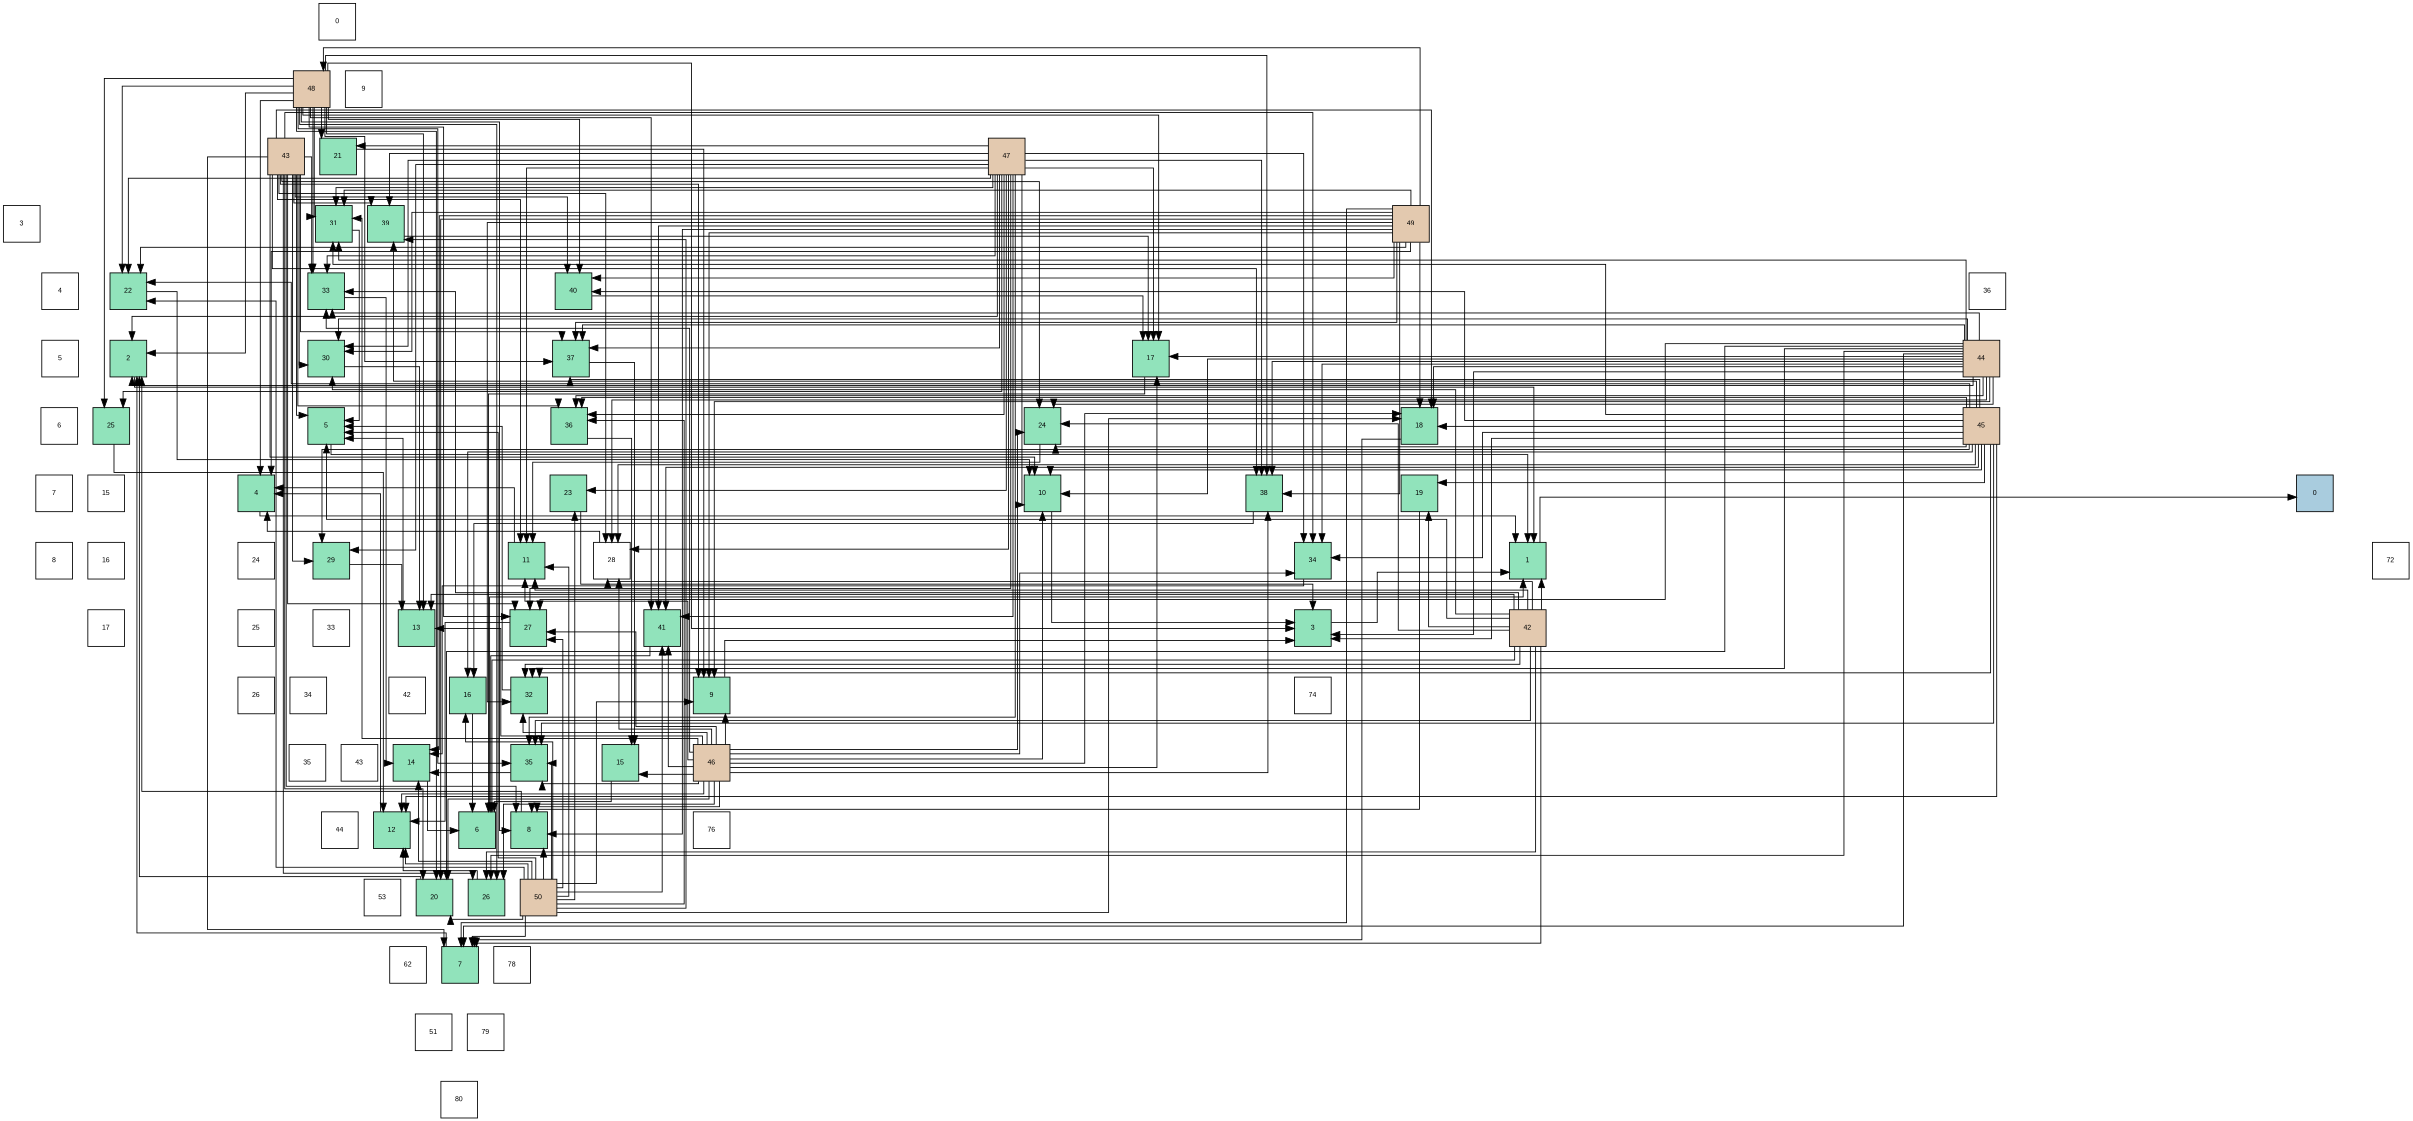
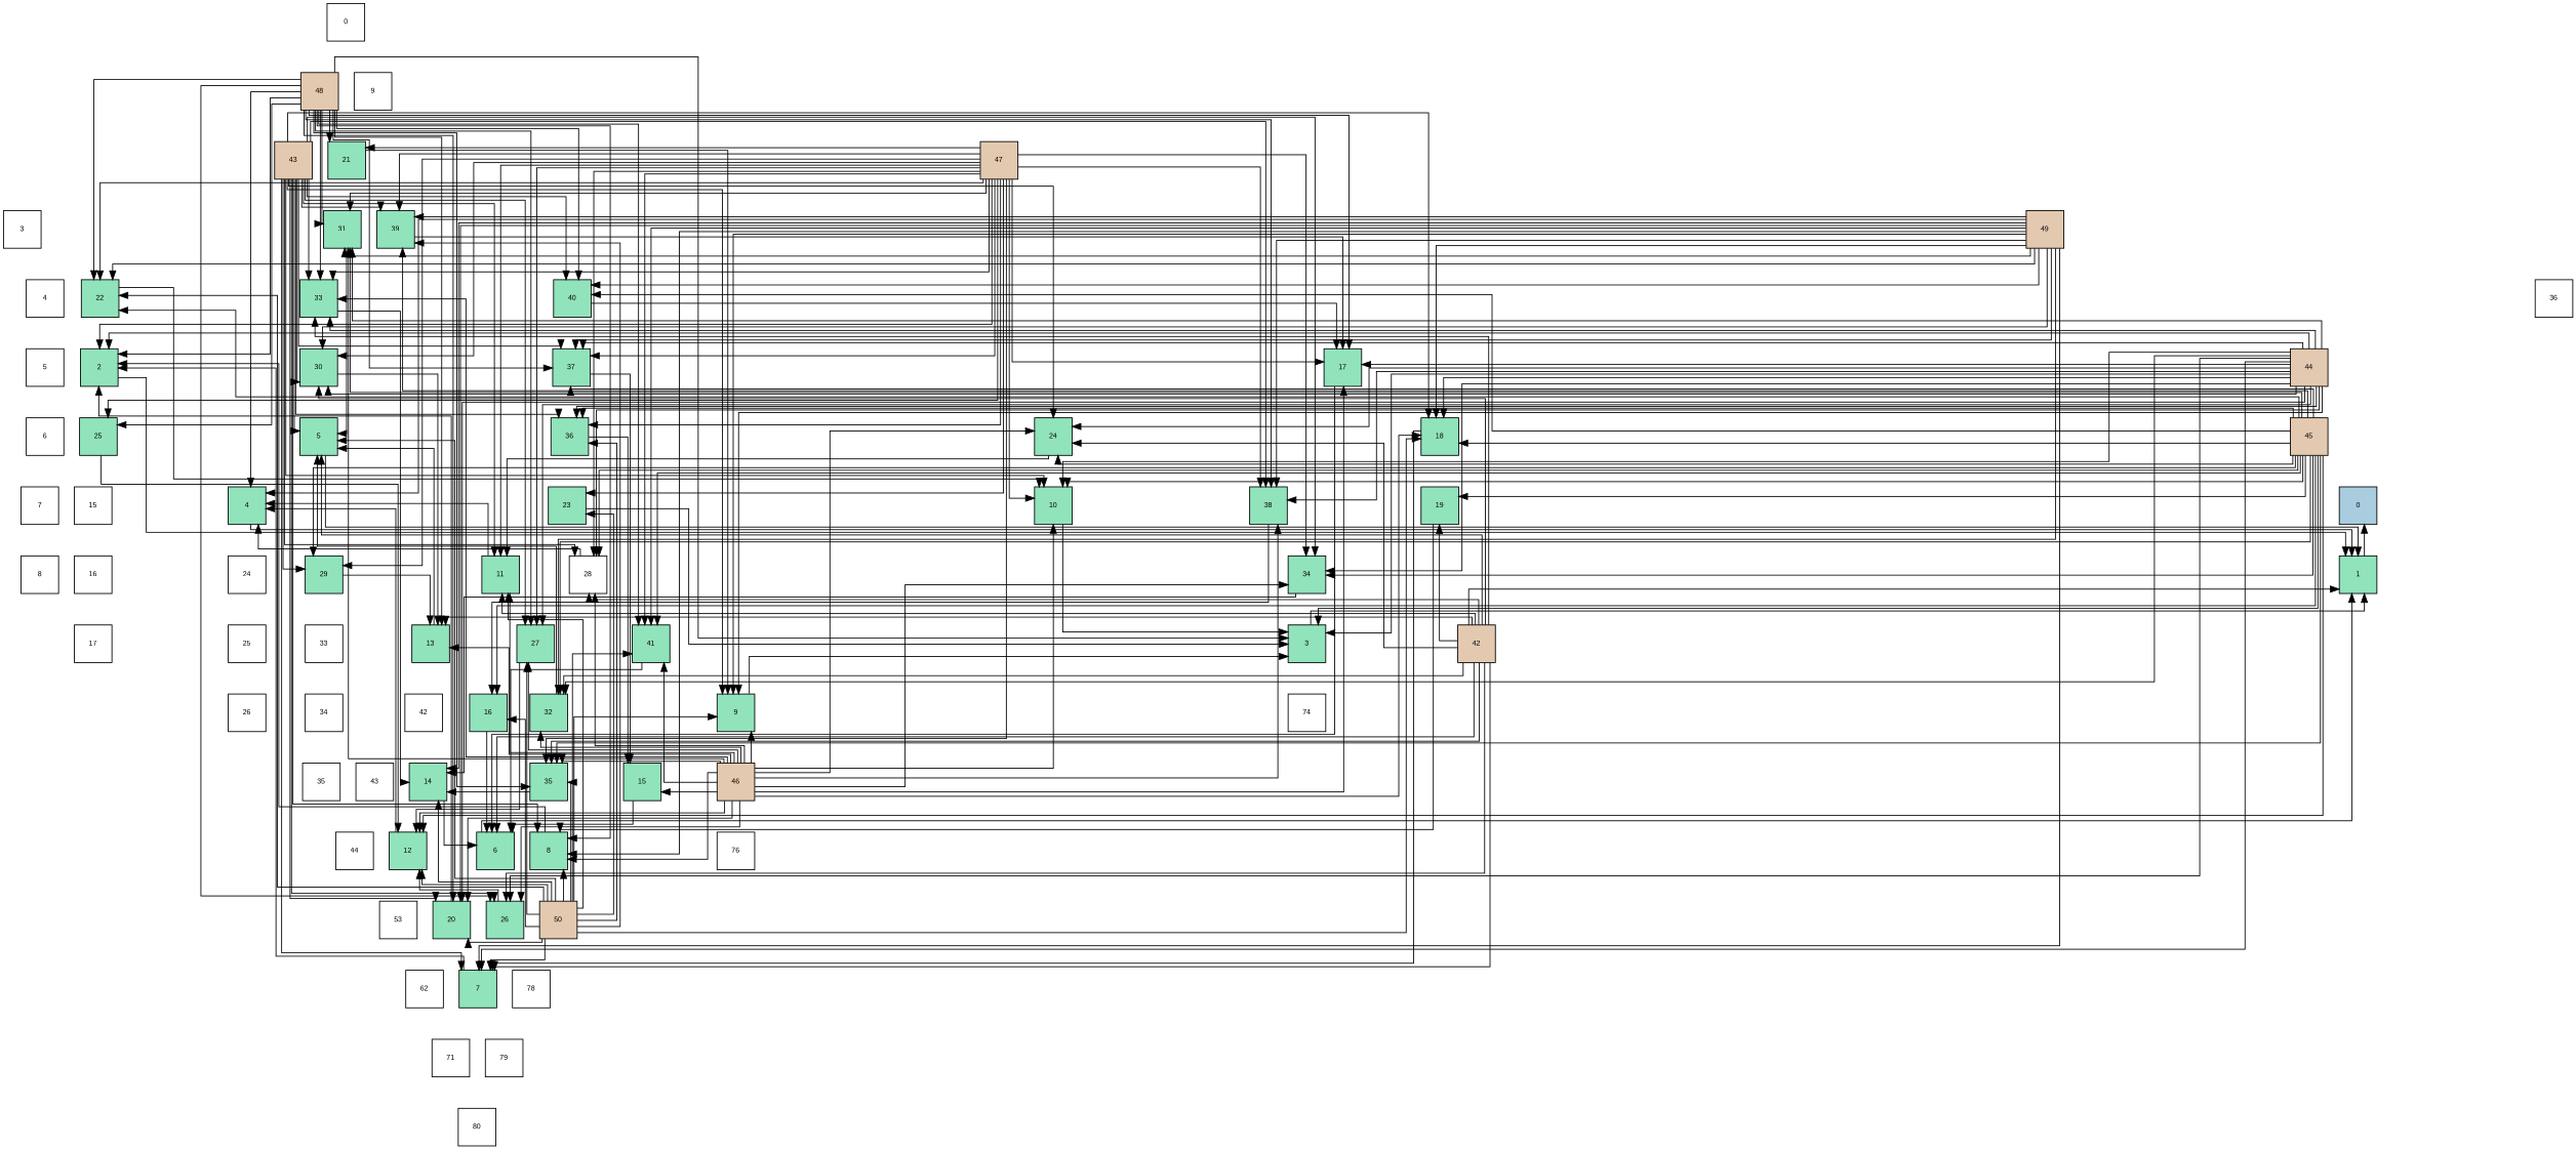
  digraph {
    fontname="Liberation Sans"
    rank=same
    rankdir=TB
    splines=ortho
    node [fillcolor="#91e3bb" fixedsize=true fontname="Liberation Sans" fontsize=8 shape=square style=filled]
    edge [constraint=false fontname="Liberation Sans" style=vis]
    n1 [fillcolor="#ffffff" label=0 width=0.6]
    n2 [fillcolor="#e3c9af" label=48 width=0.6]
    n3 [fillcolor="#ffffff" label=9 width=0.6]
    n4 [fillcolor="#e3c9af" label=43 width=0.6]
    n5 [label=21 width=0.6]
    n6 [label=31 width=0.6]
    n7 [label=22 width=0.6]
    n8 [label=2 width=0.6]
    n9 [label=25 width=0.6]
    n10 [label=33 width=0.6]
    n11 [label=4 width=0.6]
    n12 [label=40 width=0.6]
    n13 [label=37 width=0.6]
    n14 [label=17 width=0.6]
    n15 [label=13 width=0.6]
    n16 [label=38 width=0.6]
    n17 [label=27 width=0.6]
    n18 [label=41 width=0.6]
    n19 [label=35 width=0.6]
    n20 [label=20 width=0.6]
    n21 [label=3 width=0.6]
    n22 [label=8 width=0.6]
    n23 [label=26 width=0.6]
    n24 [fillcolor="#e3c9af" label=47 width=0.6]
    n25 [fillcolor="#ffffff" label=3 width=0.6]
    n26 [label=39 width=0.6]
    n27 [label=30 width=0.6]
    n28 [label=5 width=0.6]
    n29 [label=36 width=0.6]
    n30 [label=29 width=0.6]
    n31 [label=24 width=0.6]
    n32 [label=10 width=0.6]
    n33 [label=11 width=0.6]
    n34 [label=18 width=0.6]
    n35 [fillcolor="#ffffff" label=28 width=0.6]
    n36 [label=34 width=0.6]
    n37 [label=9 width=0.6]
    n38 [label=7 width=0.6]
    n39 [label=1 width=0.6]
    n40 [fillcolor="#ffffff" label=15 width=0.6]
    n41 [label=12 width=0.6]
    n42 [label=14 width=0.6]
    n43 [fillcolor="#ffffff" label=24 width=0.6]
    n44 [label=15 width=0.6]
    n45 [label=6 width=0.6]
    n46 [fillcolor="#ffffff" label=42 width=0.6]
    n47 [label=16 width=0.6]
    n48 [label=32 width=0.6]
    n49 [fillcolor="#ffffff" label=62 width=0.6]
    n50 [fillcolor="#ffffff" label=74 width=0.6]
    n51 [fillcolor="#e3c9af" label=50 width=0.6]
    n52 [fillcolor="#ffffff" label=78 width=0.6]
    n53 [fillcolor="#ffffff" label=4 width=0.6]
    n54 [label=23 width=0.6]
    n55 [fillcolor="#ffffff" label=33 width=0.6]
    n56 [label=19 width=0.6]
    n57 [fillcolor="#e3c9af" label=46 width=0.6]
-   n58 [fillcolor="#ffffff" label=51 width=0.6]
+   n58 [fillcolor="#ffffff" label=71 width=0.6]
    n59 [fillcolor="#ffffff" label=79 width=0.6]
    n60 [fillcolor="#ffffff" label=5 width=0.6]
    n61 [fillcolor="#ffffff" label=6 width=0.6]
    n62 [fillcolor="#ffffff" label=7 width=0.6]
    n63 [fillcolor="#ffffff" label=8 width=0.6]
    n64 [fillcolor="#ffffff" label=16 width=0.6]
    n65 [fillcolor="#ffffff" label=17 width=0.6]
    n66 [fillcolor="#ffffff" label=25 width=0.6]
    n67 [fillcolor="#ffffff" label=26 width=0.6]
    n68 [fillcolor="#e3c9af" label=49 width=0.6]
    n69 [fillcolor="#a9ccde" label=0 width=0.6]
    n70 [fillcolor="#e3c9af" label=42 width=0.6]
    n71 [fillcolor="#ffffff" label=53 width=0.6]
    n72 [fillcolor="#ffffff" label=34 width=0.6]
    n73 [fillcolor="#ffffff" label=35 width=0.6]
    n74 [fillcolor="#ffffff" label=36 width=0.6]
    n75 [fillcolor="#ffffff" label=43 width=0.6]
    n76 [fillcolor="#ffffff" label=44 width=0.6]
    n77 [fillcolor="#e3c9af" label=44 width=0.6]
    n78 [fillcolor="#ffffff" label=76 width=0.6]
    n79 [fillcolor="#e3c9af" label=45 width=0.6]
-   n80 [fillcolor="#ffffff" label=72 width=0.6]
    n81 [fillcolor="#ffffff" label=80 width=0.6]
    n1 -> n2 [constraint=true style=invis]
    n1 -> n3 [constraint=true style=invis]
    n2 -> n4 [constraint=true style=invis]
    n2 -> n5
    n2 -> n5 [constraint=true style=invis]
    n2 -> n6
    n2 -> n7
    n2 -> n8
    n2 -> n9
    n2 -> n10
    n2 -> n11
    n2 -> n12
    n2 -> n13
    n2 -> n14
    n2 -> n15
    n2 -> n16
    n2 -> n17
    n2 -> n18
    n2 -> n19
    n2 -> n20
    n2 -> n21
    n2 -> n22
    n2 -> n23
    n3 -> n5 [constraint=true style=invis]
    n3 -> n24 [constraint=true style=invis]
    n4 -> n6 [constraint=true style=invis]
    n4 -> n10
    n4 -> n12
    n4 -> n13
    n4 -> n16
    n4 -> n17
    n4 -> n20
    n4 -> n22
    n4 -> n23
    n4 -> n25 [constraint=true style=invis]
    n4 -> n26
    n4 -> n27
    n4 -> n28
    n4 -> n29
    n4 -> n30
    n4 -> n31
    n4 -> n32
    n4 -> n33
    n4 -> n34
    n4 -> n35
    n4 -> n36
    n4 -> n37
    n4 -> n38
    n5 -> n6 [constraint=true style=invis]
    n5 -> n26 [constraint=true style=invis]
    n5 -> n37
    n6 -> n7 [constraint=true style=invis]
    n6 -> n10 [constraint=true style=invis]
    n6 -> n28
    n7 -> n8 [constraint=true style=invis]
    n7 -> n27 [constraint=true style=invis]
    n7 -> n32
    n8 -> n9 [constraint=true style=invis]
    n8 -> n28 [constraint=true style=invis]
    n8 -> n39
    n9 -> n11 [constraint=true style=invis]
    n9 -> n40 [constraint=true style=invis]
    n9 -> n41
    n10 -> n13 [constraint=true style=invis]
    n10 -> n27 [constraint=true style=invis]
    n10 -> n42
    n11 -> n30 [constraint=true style=invis]
    n11 -> n39
    n11 -> n43 [constraint=true style=invis]
    n12 -> n13 [constraint=true style=invis]
    n12 -> n14
    n12 -> n14 [constraint=true style=invis]
    n13 -> n29 [constraint=true style=invis]
    n13 -> n31 [constraint=true style=invis]
    n13 -> n44
    n14 -> n31 [constraint=true style=invis]
    n14 -> n34 [constraint=true style=invis]
    n14 -> n45
    n15 -> n28
    n15 -> n46 [constraint=true style=invis]
    n15 -> n47 [constraint=true style=invis]
    n16 -> n35 [constraint=true style=invis]
    n16 -> n36 [constraint=true style=invis]
    n16 -> n47
    n17 -> n41
    n17 -> n47 [constraint=true style=invis]
    n17 -> n48 [constraint=true style=invis]
    n18 -> n37 [constraint=true style=invis]
    n18 -> n45
    n18 -> n48 [constraint=true style=invis]
    n19 -> n22 [constraint=true style=invis]
    n19 -> n42
    n19 -> n45 [constraint=true style=invis]
    n20 -> n8
    n20 -> n38 [constraint=true style=invis]
    n20 -> n49 [constraint=true style=invis]
    n21 -> n37 [constraint=true style=invis]
    n21 -> n39
    n21 -> n50 [constraint=true style=invis]
    n22 -> n8
    n22 -> n23 [constraint=true style=invis]
    n22 -> n51 [constraint=true style=invis]
    n23 -> n38 [constraint=true style=invis]
    n23 -> n41
    n23 -> n52 [constraint=true style=invis]
    n24 -> n5
    n24 -> n6
    n24 -> n7
    n24 -> n8
    n24 -> n9
    n24 -> n10
    n24 -> n13
    n24 -> n14
    n24 -> n16
    n24 -> n17
    n24 -> n18
    n24 -> n19
    n24 -> n26
    n24 -> n26 [constraint=true style=invis]
    n24 -> n27
    n24 -> n29
    n24 -> n30
    n24 -> n32
    n24 -> n33
    n24 -> n35
    n24 -> n36
    n24 -> n54
    n24 -> n68 [constraint=true style=invis]
    n25 -> n7 [constraint=true style=invis]
    n25 -> n53 [constraint=true style=invis]
    n26 -> n10 [constraint=true style=invis]
    n26 -> n12 [constraint=true style=invis]
    n26 -> n14
    n27 -> n15
    n27 -> n28 [constraint=true style=invis]
    n27 -> n29 [constraint=true style=invis]
    n28 -> n11 [constraint=true style=invis]
    n28 -> n39
    n28 -> n54 [constraint=true style=invis]
    n29 -> n32 [constraint=true style=invis]
    n29 -> n44
    n29 -> n54 [constraint=true style=invis]
    n30 -> n15
    n30 -> n15 [constraint=true style=invis]
    n30 -> n55 [constraint=true style=invis]
    n31 -> n16 [constraint=true style=invis]
    n31 -> n32 [constraint=true style=invis]
    n31 -> n33
    n32 -> n21
    n32 -> n33 [constraint=true style=invis]
    n32 -> n35 [constraint=true style=invis]
    n33 -> n11
    n33 -> n15 [constraint=true style=invis]
    n33 -> n17 [constraint=true style=invis]
    n34 -> n16 [constraint=true style=invis]
    n34 -> n38
    n34 -> n56 [constraint=true style=invis]
    n35 -> n11
    n35 -> n17 [constraint=true style=invis]
    n35 -> n18 [constraint=true style=invis]
    n36 -> n18 [constraint=true style=invis]
    n36 -> n21 [constraint=true style=invis]
    n36 -> n42
    n37 -> n21
    n37 -> n44 [constraint=true style=invis]
    n37 -> n57 [constraint=true style=invis]
    n38 -> n8
    n38 -> n58 [constraint=true style=invis]
    n38 -> n59 [constraint=true style=invis]
    n39 -> n21 [constraint=true style=invis]
    n39 -> n69
    n39 -> n70 [constraint=true style=invis]
    n40 -> n43 [constraint=true style=invis]
    n40 -> n64 [constraint=true style=invis]
    n41 -> n11
    n41 -> n20 [constraint=true style=invis]
    n41 -> n71 [constraint=true style=invis]
    n42 -> n41 [constraint=true style=invis]
    n42 -> n45
    n42 -> n45 [constraint=true style=invis]
    n43 -> n55 [constraint=true style=invis]
    n43 -> n66 [constraint=true style=invis]
    n44 -> n22 [constraint=true style=invis]
    n44 -> n45
    n44 -> n78 [constraint=true style=invis]
    n45 -> n20 [constraint=true style=invis]
    n45 -> n23 [constraint=true style=invis]
    n45 -> n39
    n46 -> n42 [constraint=true style=invis]
    n46 -> n75 [constraint=true style=invis]
    n47 -> n19 [constraint=true style=invis]
    n47 -> n42 [constraint=true style=invis]
    n47 -> n45
    n48 -> n19 [constraint=true style=invis]
    n48 -> n28
    n48 -> n44 [constraint=true style=invis]
    n49 -> n58 [constraint=true style=invis]
    n50 -> n57 [constraint=true style=invis]
    n51 -> n7
    n51 -> n17
    n51 -> n18
    n51 -> n19
    n51 -> n20
    n51 -> n22
    n51 -> n26
    n51 -> n28
    n51 -> n29
    n51 -> n33
    n51 -> n34
    n51 -> n37
    n51 -> n38
    n51 -> n41
    n51 -> n42
    n51 -> n47
    n51 -> n52 [constraint=true style=invis]
    n51 -> n54
    n52 -> n59 [constraint=true style=invis]
    n53 -> n8 [constraint=true style=invis]
    n53 -> n60 [constraint=true style=invis]
    n54 -> n21
    n54 -> n30 [constraint=true style=invis]
    n54 -> n33 [constraint=true style=invis]
    n55 -> n46 [constraint=true style=invis]
    n55 -> n72 [constraint=true style=invis]
    n56 -> n22
    n56 -> n36 [constraint=true style=invis]
    n56 -> n39 [constraint=true style=invis]
    n57 -> n6
    n57 -> n10
    n57 -> n14
    n57 -> n15
    n57 -> n16
    n57 -> n17
    n57 -> n18
    n57 -> n19
    n57 -> n20
    n57 -> n22
    n57 -> n23
    n57 -> n31
    n57 -> n32
    n57 -> n33
    n57 -> n34
    n57 -> n35
    n57 -> n36
    n57 -> n37
    n57 -> n41
    n57 -> n44
    n57 -> n48
    n57 -> n78 [constraint=true style=invis]
    n58 -> n81 [constraint=true style=invis]
    n59 -> n81 [constraint=true style=invis]
    n60 -> n9 [constraint=true style=invis]
    n60 -> n61 [constraint=true style=invis]
    n61 -> n40 [constraint=true style=invis]
    n61 -> n62 [constraint=true style=invis]
    n62 -> n63 [constraint=true style=invis]
    n62 -> n64 [constraint=true style=invis]
    n63 -> n65 [constraint=true style=invis]
    n64 -> n65 [constraint=true style=invis]
    n64 -> n66 [constraint=true style=invis]
    n65 -> n67 [constraint=true style=invis]
    n66 -> n67 [constraint=true style=invis]
    n66 -> n72 [constraint=true style=invis]
    n67 -> n73 [constraint=true style=invis]
    n68 -> n6
    n68 -> n7
    n68 -> n11
    n68 -> n12
    n68 -> n12 [constraint=true style=invis]
    n68 -> n13
    n68 -> n16
    n68 -> n18
    n68 -> n20
    n68 -> n22
-   n68 -> n2
+   n68 -> n26
    n68 -> n27
    n68 -> n34
    n68 -> n37
    n68 -> n38
    n68 -> n42
    n68 -> n48
    n68 -> n74 [constraint=true style=invis]
    n69 -> n39 [constraint=true style=invis]
-   n69 -> n80 [constraint=true style=invis]
    n70 -> n10
    n70 -> n15
    n70 -> n19
    n70 -> n23
    n70 -> n27
    n70 -> n28
    n70 -> n31
    n70 -> n33
    n70 -> n35
    n70 -> n38
    n70 -> n39
    n70 -> n45
    n70 -> n48
    n70 -> n50 [constraint=true style=invis]
    n70 -> n56
    n71 -> n49 [constraint=true style=invis]
    n72 -> n73 [constraint=true style=invis]
    n72 -> n75 [constraint=true style=invis]
    n73 -> n76 [constraint=true style=invis]
    n74 -> n14 [constraint=true style=invis]
    n74 -> n77 [constraint=true style=invis]
    n75 -> n41 [constraint=true style=invis]
    n75 -> n76 [constraint=true style=invis]
    n76 -> n71 [constraint=true style=invis]
    n77 -> n6
    n77 -> n8
    n77 -> n10
    n77 -> n13
    n77 -> n14
    n77 -> n16
    n77 -> n17
    n77 -> n20
    n77 -> n21
    n77 -> n23
    n77 -> n27
    n77 -> n29
    n77 -> n31
    n77 -> n32
    n77 -> n34
    n77 -> n34 [constraint=true style=invis]
    n77 -> n35
    n77 -> n36
    n77 -> n37
    n77 -> n38
    n77 -> n48
    n77 -> n79 [constraint=true style=invis]
    n78 -> n51 [constraint=true style=invis]
    n79 -> n6
    n79 -> n7
    n79 -> n12
    n79 -> n13
    n79 -> n18
    n79 -> n19
    n79 -> n21
    n79 -> n26
    n79 -> n29
    n79 -> n30
    n79 -> n31
    n79 -> n32
    n79 -> n34
    n79 -> n35
    n79 -> n36
    n79 -> n41
    n79 -> n47
    n79 -> n48
    n79 -> n56
    n79 -> n56 [constraint=true style=invis]
    n79 -> n69 [constraint=true style=invis]
-   n80 -> n70 [constraint=true style=invis]
  }
